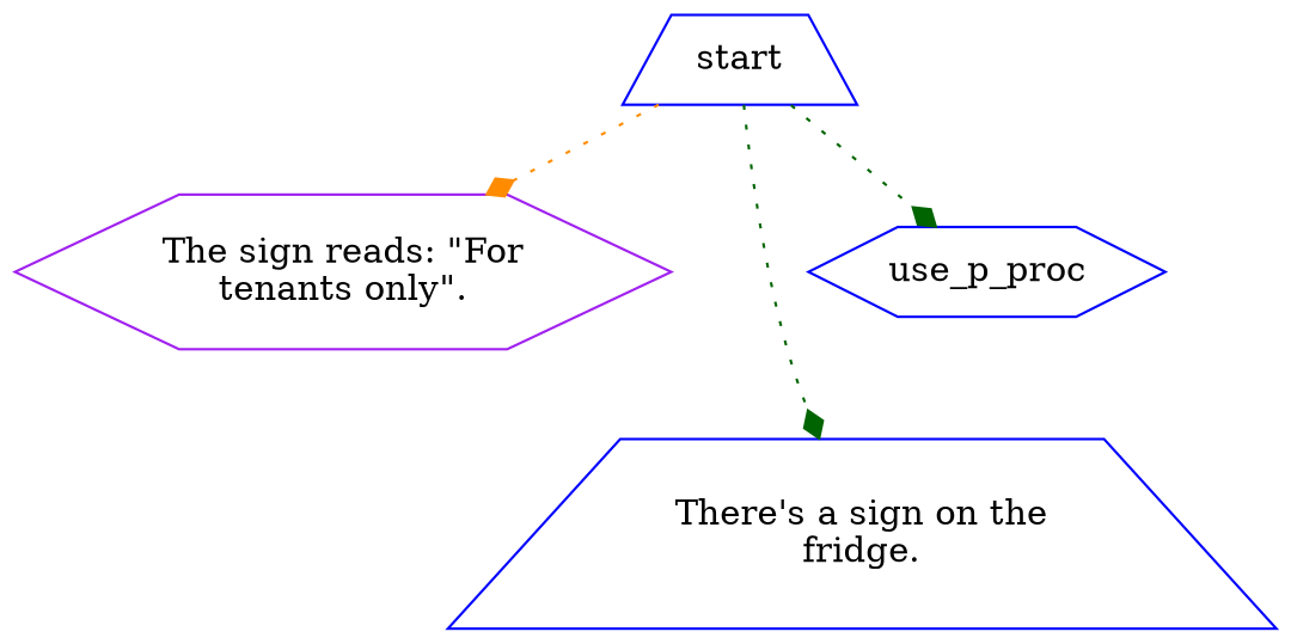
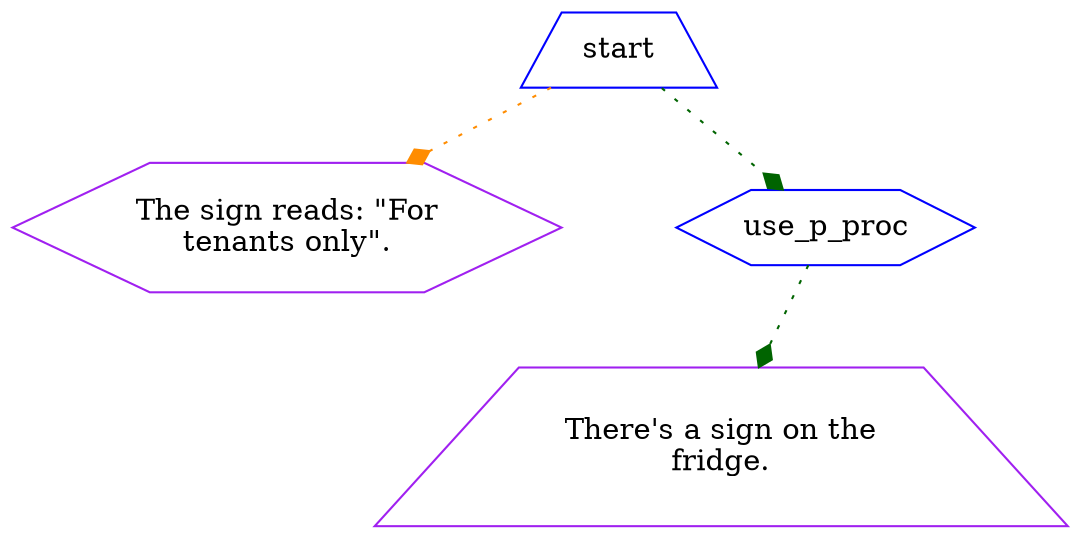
  digraph {
    node [color=purple fillcolor="#FFFFFF" shape=hexagon style=filled]
    edge [arrowhead=diamond color=darkgreen style=dotted]
    n1 [label="The sign reads: \"For\ntenants only\"."]
    start [color=blue shape=trapezium]
-   n3 [color=blue label="There's a sign on the\nfridge." shape=trapezium]
+   n3 [label="There's a sign on the\nfridge." shape=trapezium]
    use_p_proc [color=blue]
    start -> n1 [color=darkorange]
-   start -> n3
+   use_p_proc -> n3
    start -> use_p_proc
  }
